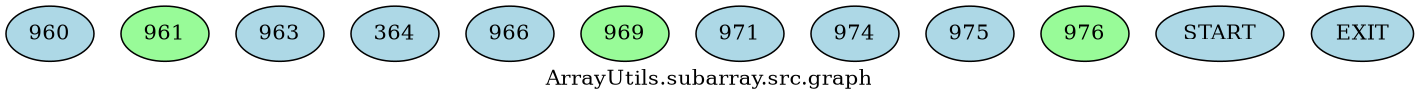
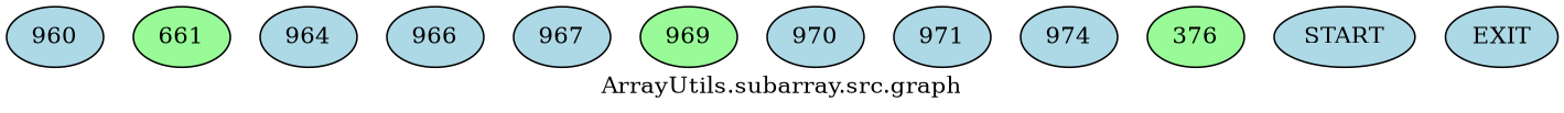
  digraph {
    label="ArrayUtils.subarray.src.graph"
    node [style=filled fillcolor=lightblue]
    n1 [label=960]
-   n2 [label=961 fillcolor=palegreen]
-   n3 [label=963]
-   n4 [label=364]
+   n2 [label=661 fillcolor=palegreen]
+   n4 [label=964]
    n5 [label=966]
+   n6 [label=967]
    n7 [label=969 fillcolor=palegreen]
+   n8 [label=970]
    n9 [label=971]
    n10 [label=974]
-   n11 [label=975]
-   n12 [label=976 fillcolor=palegreen]
+   n12 [label=376 fillcolor=palegreen]
    n13 [label=START]
    n14 [label=EXIT]
  }
